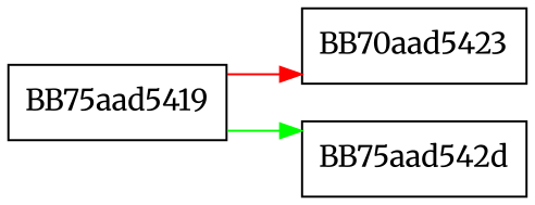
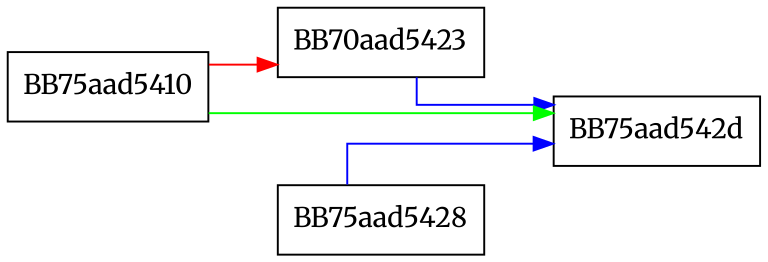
  digraph {
    fontname=Merriweather
    rankdir=LR
    splines=ortho
    node [fontname=Merriweather shape=box]
    edge [color=blue fontname=Merriweather]
    n1 [label=BB70aad5423]
-   BB75aad5410 [label=BB75aad5419]
+   BB75aad5410
    BB75aad542d
+   BB75aad5428
+   n1 -> BB75aad542d
    BB75aad5410 -> n1 [color=red]
    BB75aad5410 -> BB75aad542d [color=green]
+   BB75aad5428 -> BB75aad542d
  }
